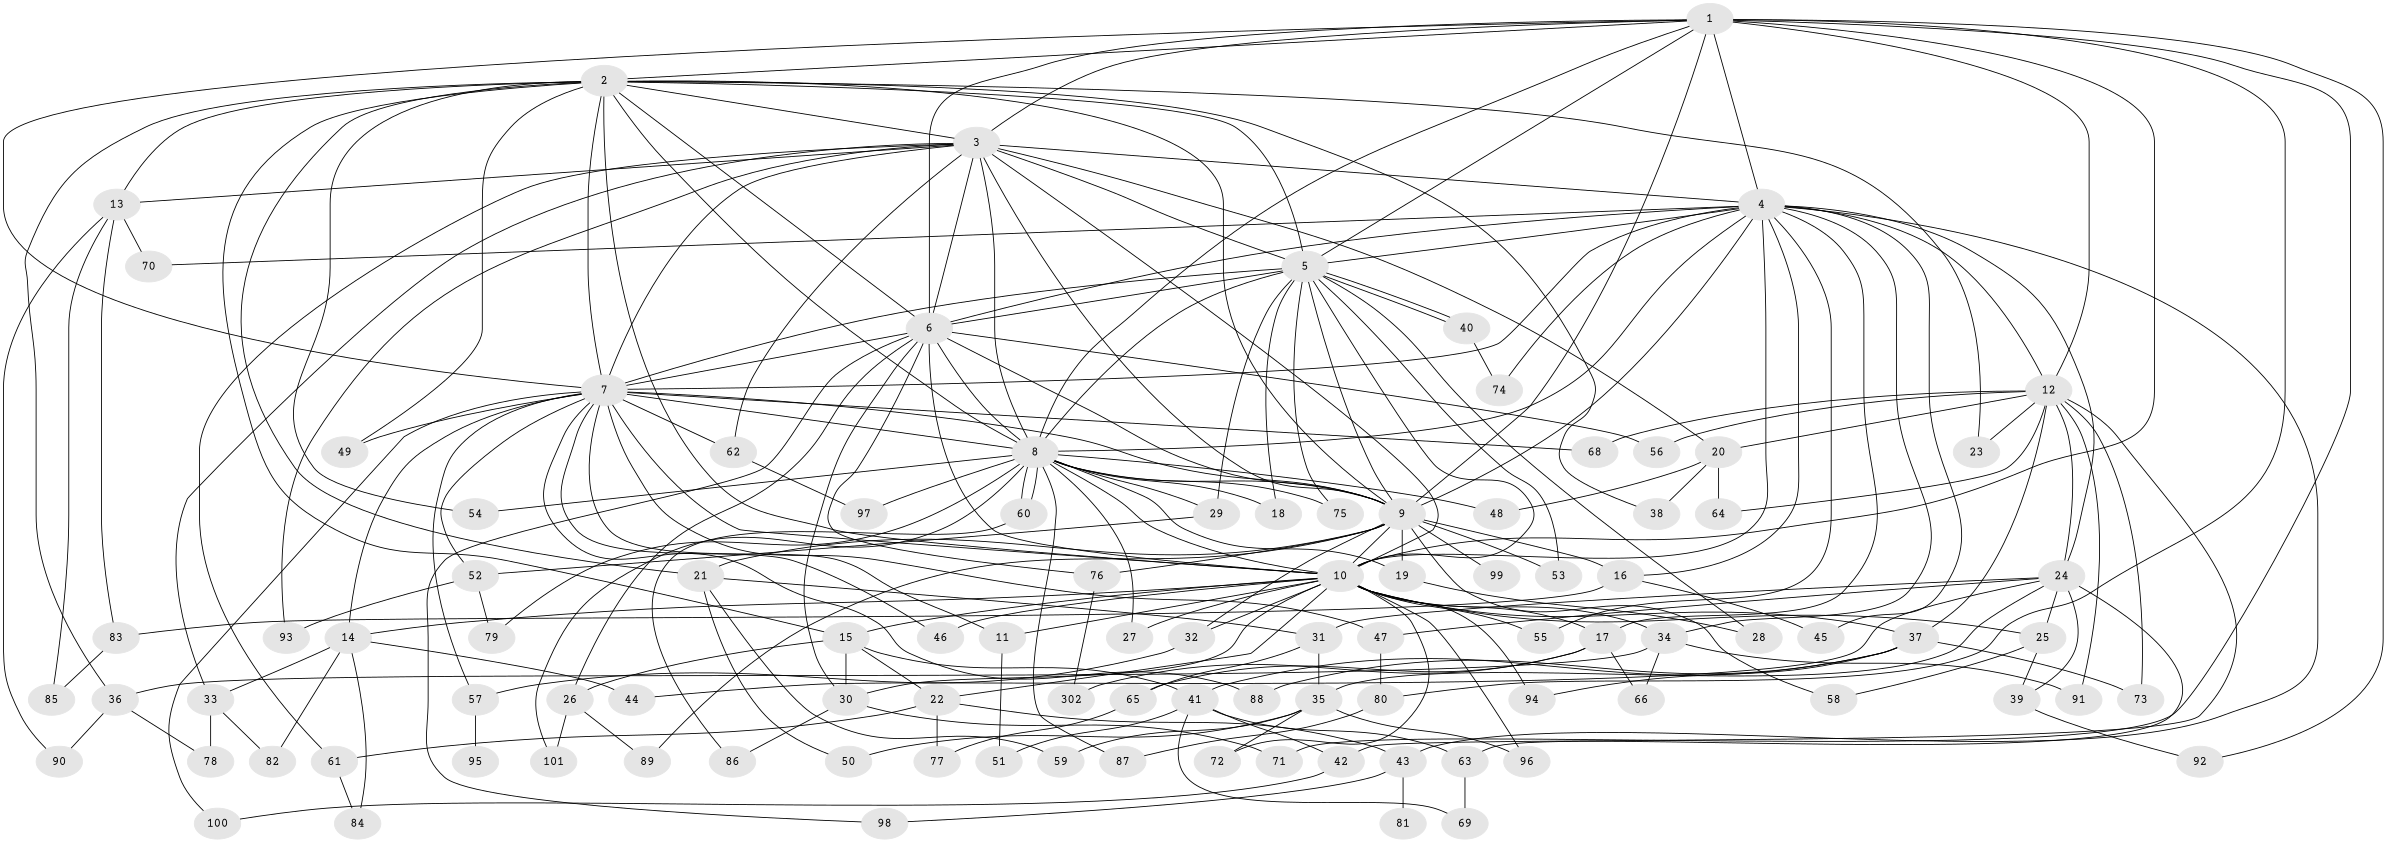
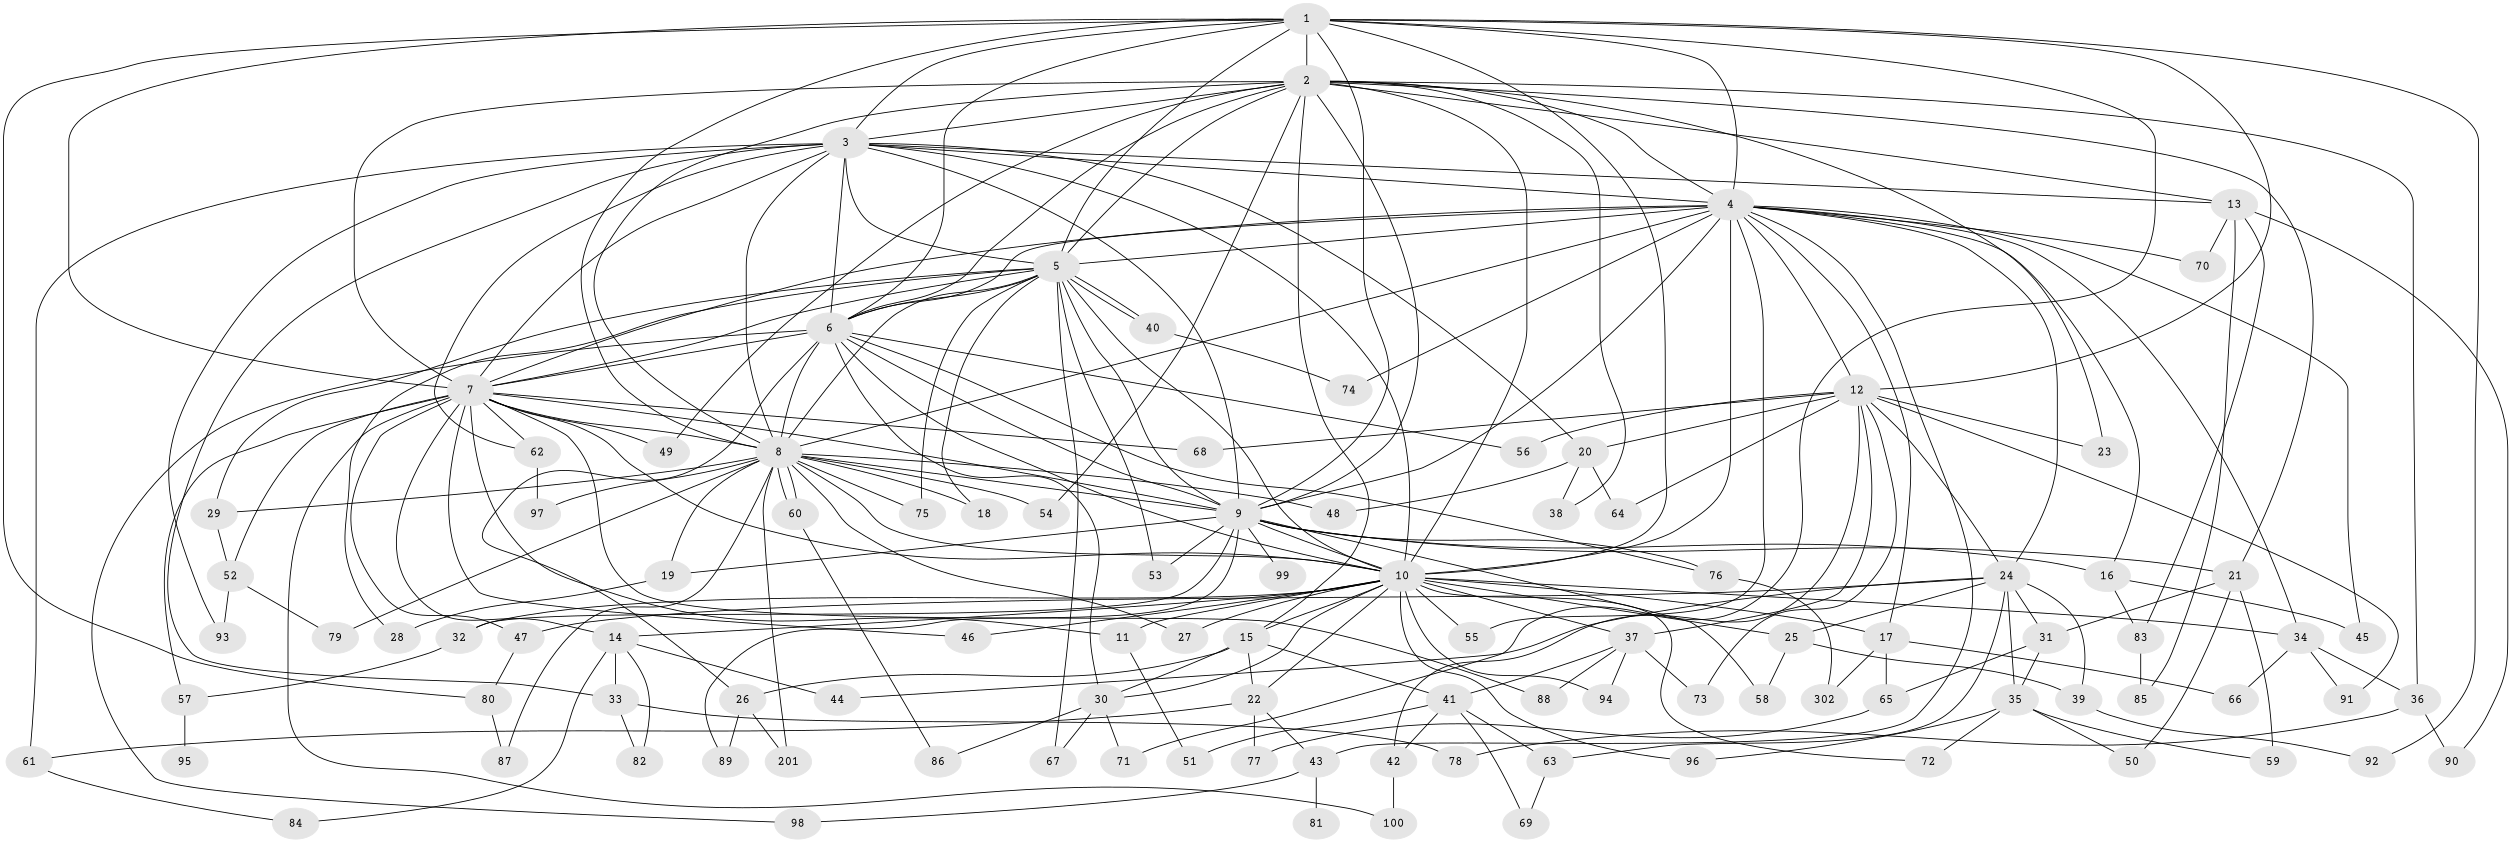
  graph {
    fontname="Courier Prime"
    node [color=gray90 fontname="Courier Prime" style=filled]
    edge [fontname="Courier Prime"]
    1
    2
    3
    4
    5
    6
    7
    8
    9
    10
    12
    71
    80
    92
    13
    15
    21
    23
    36
    38
    49
    54
    20
    33
    61
    62
    93
    16
    17
    24
    34
    43
    45
    55
    70
    74
    18
    28
    29
    40
    53
+   67
    75
    26
    56
    76
    98
    30
    11
    14
    46
    47
    52
    57
    68
    88
    100
    19
    27
    48
    60
    79
    87
    97
-   101
+   101 [label=201]
    32
    58
    89
    99
    22
    25
    37
    72
    94
    96
    42
    64
    73
    91
    83
    85
    90
    41
    31
    50
    59
    78
    82
    84
    65
    66
    n92 [label=302]
    44
    35
    39
    63
    81
    51
    95
    86
    77
    69
    1 -- 2
    1 -- 3
    1 -- 4
    1 -- 5
    1 -- 6
    1 -- 7
    1 -- 8
    1 -- 9
    1 -- 10
    1 -- 12
    1 -- 71
    1 -- 80
    1 -- 92
    2 -- 3
+   2 -- 4
    2 -- 5
    2 -- 6
    2 -- 7
    2 -- 8
    2 -- 9
    2 -- 10
    2 -- 13
    2 -- 15
    2 -- 21
    2 -- 23
    2 -- 36
    2 -- 38
    2 -- 49
    2 -- 54
    3 -- 4
    3 -- 5
    3 -- 6
    3 -- 7
    3 -- 8
    3 -- 9
    3 -- 10
    3 -- 13
    3 -- 20
    3 -- 33
    3 -- 61
    3 -- 62
    3 -- 93
    4 -- 5
    4 -- 6
    4 -- 7
    4 -- 8
    4 -- 9
    4 -- 10
    4 -- 12
    4 -- 16
    4 -- 17
    4 -- 24
    4 -- 34
    4 -- 43
    4 -- 45
    4 -- 55
    4 -- 70
    4 -- 74
    5 -- 6
    5 -- 7
    5 -- 8
    5 -- 9
    5 -- 10
    5 -- 18
    5 -- 28
    5 -- 29
    5 -- 40
    5 -- 40
    5 -- 53
+   5 -- 67
    5 -- 75
    6 -- 7
    6 -- 8
    6 -- 9
    6 -- 10
    6 -- 26
    6 -- 56
    6 -- 76
    6 -- 98
    6 -- 30
    7 -- 8
    7 -- 9
    7 -- 10
    7 -- 49
    7 -- 62
    7 -- 11
    7 -- 14
    7 -- 46
    7 -- 47
    7 -- 52
    7 -- 57
    7 -- 68
    7 -- 88
    7 -- 100
    8 -- 9
    8 -- 10
    8 -- 54
    8 -- 18
    8 -- 29
    8 -- 75
    8 -- 19
    8 -- 27
    8 -- 48
    8 -- 60
    8 -- 60
    8 -- 79
    8 -- 87
    8 -- 97
    8 -- 101
    9 -- 10
    9 -- 21
    9 -- 16
    9 -- 53
    9 -- 76
    9 -- 19
    9 -- 32
    9 -- 58
    9 -- 89
    9 -- 99
    10 -- 15
    10 -- 17
    10 -- 34
    10 -- 55
    10 -- 30
    10 -- 11
    10 -- 14
    10 -- 46
    10 -- 27
    10 -- 32
    10 -- 22
    10 -- 25
    10 -- 37
    10 -- 72
    10 -- 94
    10 -- 96
    12 -- 23
    12 -- 20
    12 -- 24
    12 -- 56
    12 -- 68
    12 -- 37
    12 -- 42
    12 -- 64
    12 -- 73
    12 -- 91
    80 -- 87
    13 -- 70
    13 -- 83
    13 -- 85
    13 -- 90
    15 -- 26
    15 -- 30
    15 -- 22
    15 -- 41
    21 -- 31
    21 -- 50
    21 -- 59
    36 -- 90
    36 -- 78
    20 -- 38
    20 -- 48
    20 -- 64
    33 -- 78
    33 -- 82
    61 -- 84
    62 -- 97
    16 -- 45
    16 -- 83
    17 -- 65
    17 -- 66
    17 -- n92
    24 -- 47
    24 -- 25
    24 -- 31
    24 -- 44
    24 -- 35
    24 -- 39
    24 -- 63
    34 -- 36
    34 -- 91
    34 -- 66
    43 -- 98
    43 -- 81
    29 -- 52
    40 -- 74
    26 -- 101
    26 -- 89
    76 -- n92
    30 -- 71
+   30 -- 67
    30 -- 86
    11 -- 51
    14 -- 33
    14 -- 82
    14 -- 84
    14 -- 44
    47 -- 80
    52 -- 93
    52 -- 79
    57 -- 95
    19 -- 28
    60 -- 86
    32 -- 57
    22 -- 61
    22 -- 43
    22 -- 77
    25 -- 58
    25 -- 39
    37 -- 88
    37 -- 94
    37 -- 73
    37 -- 41
    42 -- 100
    83 -- 85
    41 -- 42
    41 -- 63
    41 -- 51
    41 -- 69
    31 -- 65
    31 -- 35
    65 -- 77
    35 -- 72
    35 -- 96
    35 -- 50
    35 -- 59
    39 -- 92
    63 -- 69
  }
